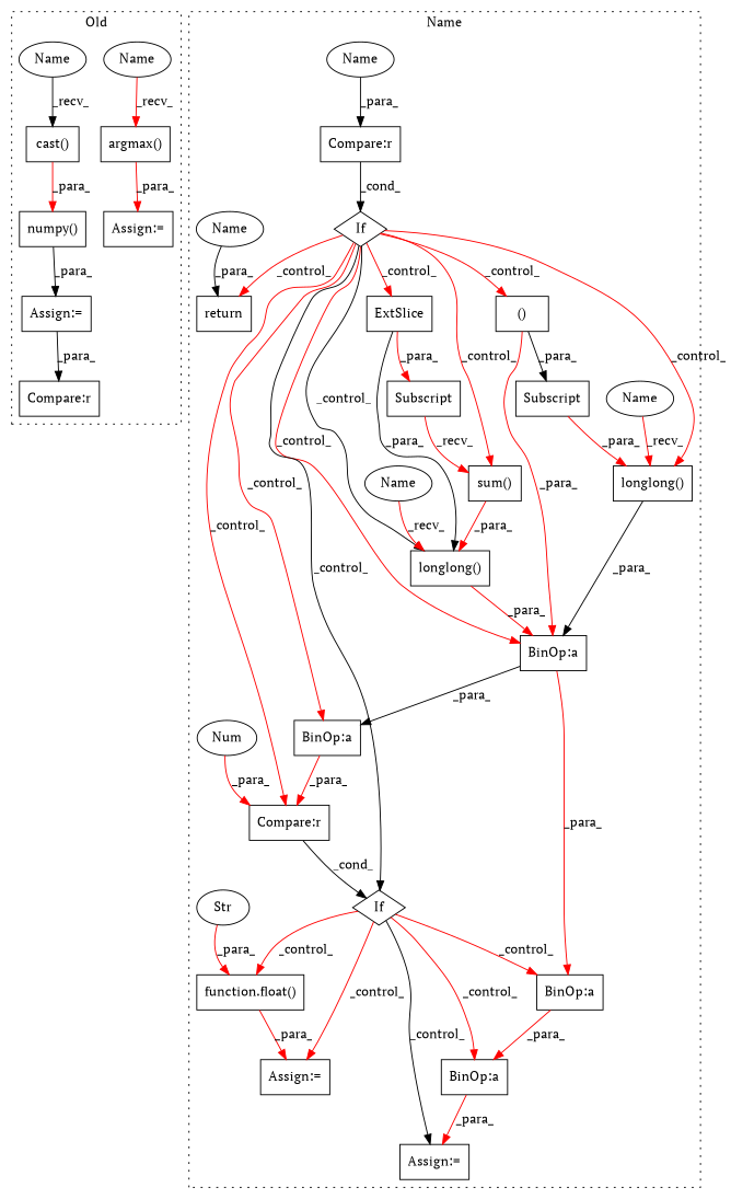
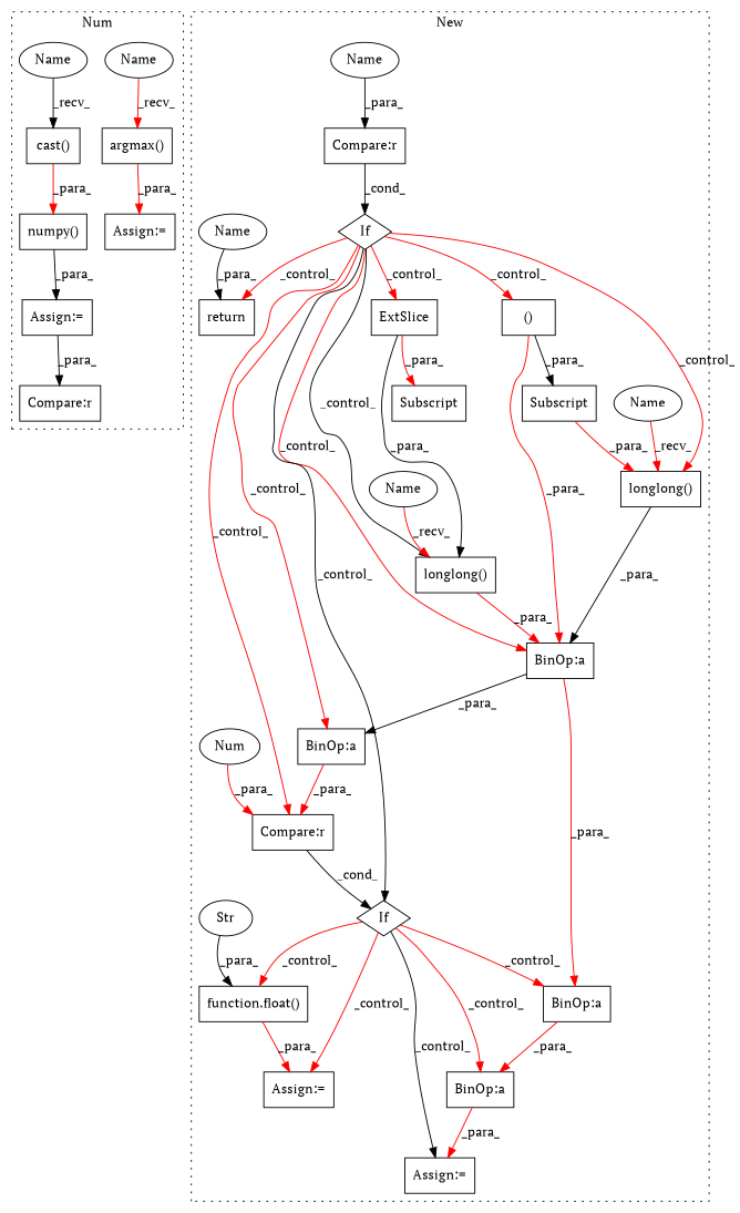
  digraph {
    fontname="PT Serif"
    node [a=75 fontname="PT Serif" l=3 s=2085 shape=box]
    edge [color=red fontname="PT Serif"]
    n1 [l="8,1" label="cast()" s="2085,2109"]
    n2 [l="10,10" label="argmax()" s="2033,2049"]
    n3 [l=33 label="numpy()"]
    n4 [a=40 l=15 label="Compare:r" s=2251]
    n5 [a=68 label="Assign:=" s=2082]
    n6 [a=68 label="Assign:=" s=2030]
    n7 [a=87 l=2 label=Name s=2033 shape=ellipse]
    n8 [a=87 l=2 label=Name shape=ellipse]
-   n9 [l=37 label="sum()" s=2323]
    n10 [l="12,1" label="longlong()" s="2311,2360"]
    n11 [l="12,1" label="longlong()" s="2172,2219"]
    n12 [a=54 l=7 label="()" s=2211]
    n13 [a=96 label=If s=2032 shape=diamond]
    n14 [a=82 label="BinOp:a" s=2361]
    n15 [a=96 label=If s=2380 shape=diamond]
    n16 [a=82 label="BinOp:a" s=2487]
    n17 [a=82 l=4 label="BinOp:a" s=2480]
    n18 [a=82 l=8 label="BinOp:a" s=2385]
    n19 [a=63 l="31,0" label=Subscript s="2323,0"]
    n20 [a=40 l=17 label="Compare:r" s=2383]
    n21 [a=76 l=1 label=Num s=2399 shape=ellipse]
    n22 [a=63 l="35,0" label=Subscript s="2184,0"]
    n23 [a=40 l=29 label="Compare:r" s=2035]
    n24 [a=93 l=7 label=return s=2078]
    n25 [l="6,1" label="function.float()" s="2424,2435"]
    n26 [a=66 l=5 label=Str s=2430 shape=ellipse]
    n27 [a=85 l=4 label=ExtSlice s=2323]
    n28 [a=68 label="Assign:=" s=2421]
    n29 [a=68 label="Assign:=" s=2474]
    n30 [a=87 l=4 label=Name s=2060 shape=ellipse]
    n31 [a=87 l=4 label=Name shape=ellipse]
    n32 [a=87 l=2 label=Name s=2311 shape=ellipse]
    n33 [a=87 l=2 label=Name s=2172 shape=ellipse]
    subgraph cluster_1 {
-     label=Old
+     label=Num
      style=dotted
      n1
      n2
      n3
      n4
      n5
      n6
      n7
      n8
    }
    subgraph cluster_2 {
-     label=Name
+     label=New
      style=dotted
-     n9
      n10
      n11
      n12
      n13
      n14
      n15
      n16
      n17
      n18
      n19
      n20
      n21
      n22
      n23
      n24
      n25
      n26
      n27
      n28
      n29
      n30
      n31
      n32
      n33
    }
    n1 -> n3 [label=_para_]
    n2 -> n6 [label=_para_]
    n3 -> n5 [color=black label=_para_]
    n5 -> n4 [color=black label=_para_]
    n7 -> n2 [label=_recv_]
    n8 -> n1 [color=black label=_recv_]
-   n9 -> n10 [label=_para_]
    n10 -> n14 [label=_para_]
    n11 -> n14 [color=black label=_para_]
    n12 -> n14 [label=_para_]
    n12 -> n22 [color=black label=_para_]
-   n13 -> n9 [label=_control_]
    n13 -> n10 [color=black label=_control_]
    n13 -> n11 [label=_control_]
    n13 -> n12 [label=_control_]
    n13 -> n14 [label=_control_]
    n13 -> n15 [color=black label=_control_]
    n13 -> n18 [label=_control_]
    n13 -> n20 [label=_control_]
    n13 -> n24 [label=_control_]
    n13 -> n27 [label=_control_]
    n14 -> n16 [label=_para_]
    n14 -> n18 [color=black label=_para_]
    n15 -> n16 [label=_control_]
    n15 -> n17 [label=_control_]
    n15 -> n25 [label=_control_]
    n15 -> n28 [label=_control_]
    n15 -> n29 [color=black label=_control_]
    n16 -> n17 [label=_para_]
    n17 -> n29 [label=_para_]
    n18 -> n20 [label=_para_]
-   n19 -> n9 [label=_recv_]
    n20 -> n15 [color=black label=_cond_]
    n21 -> n20 [label=_para_]
    n22 -> n11 [label=_para_]
    n23 -> n13 [color=black label=_cond_]
    n25 -> n28 [label=_para_]
-   n26 -> n25 [label=_para_]
+   n26 -> n25 [color=black label=_para_]
    n27 -> n10 [color=black label=_para_]
    n27 -> n19 [label=_para_]
    n30 -> n23 [color=black label=_para_]
    n31 -> n24 [color=black label=_para_]
    n32 -> n10 [label=_recv_]
    n33 -> n11 [label=_recv_]
  }
